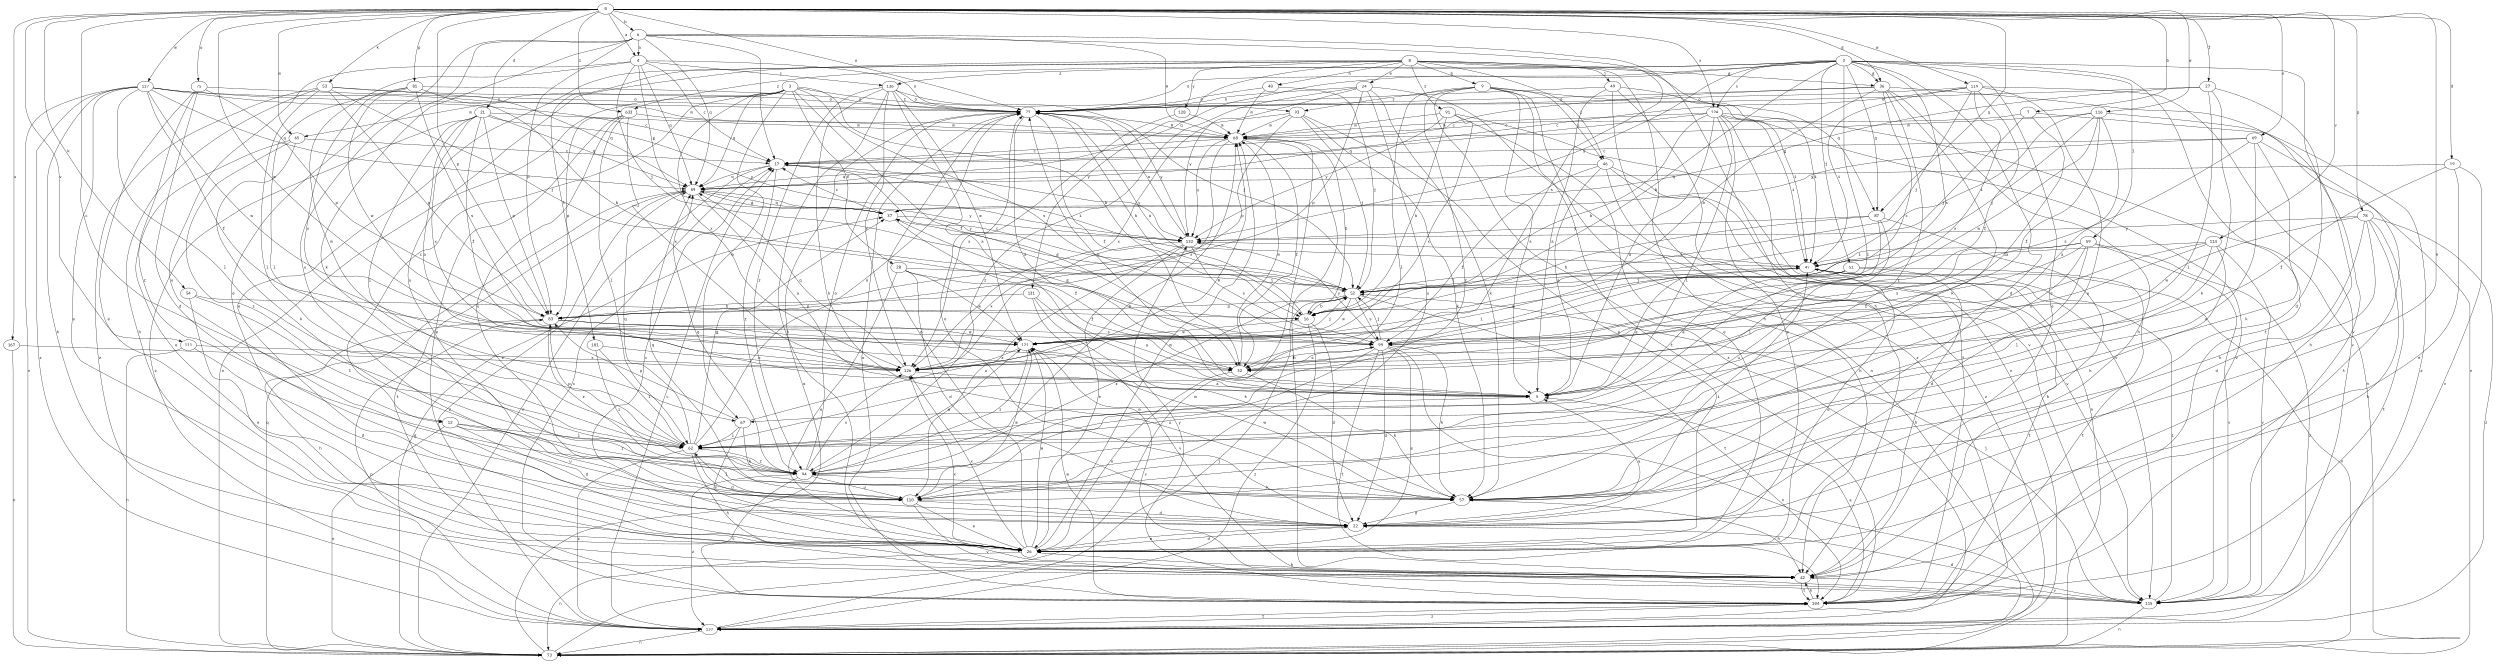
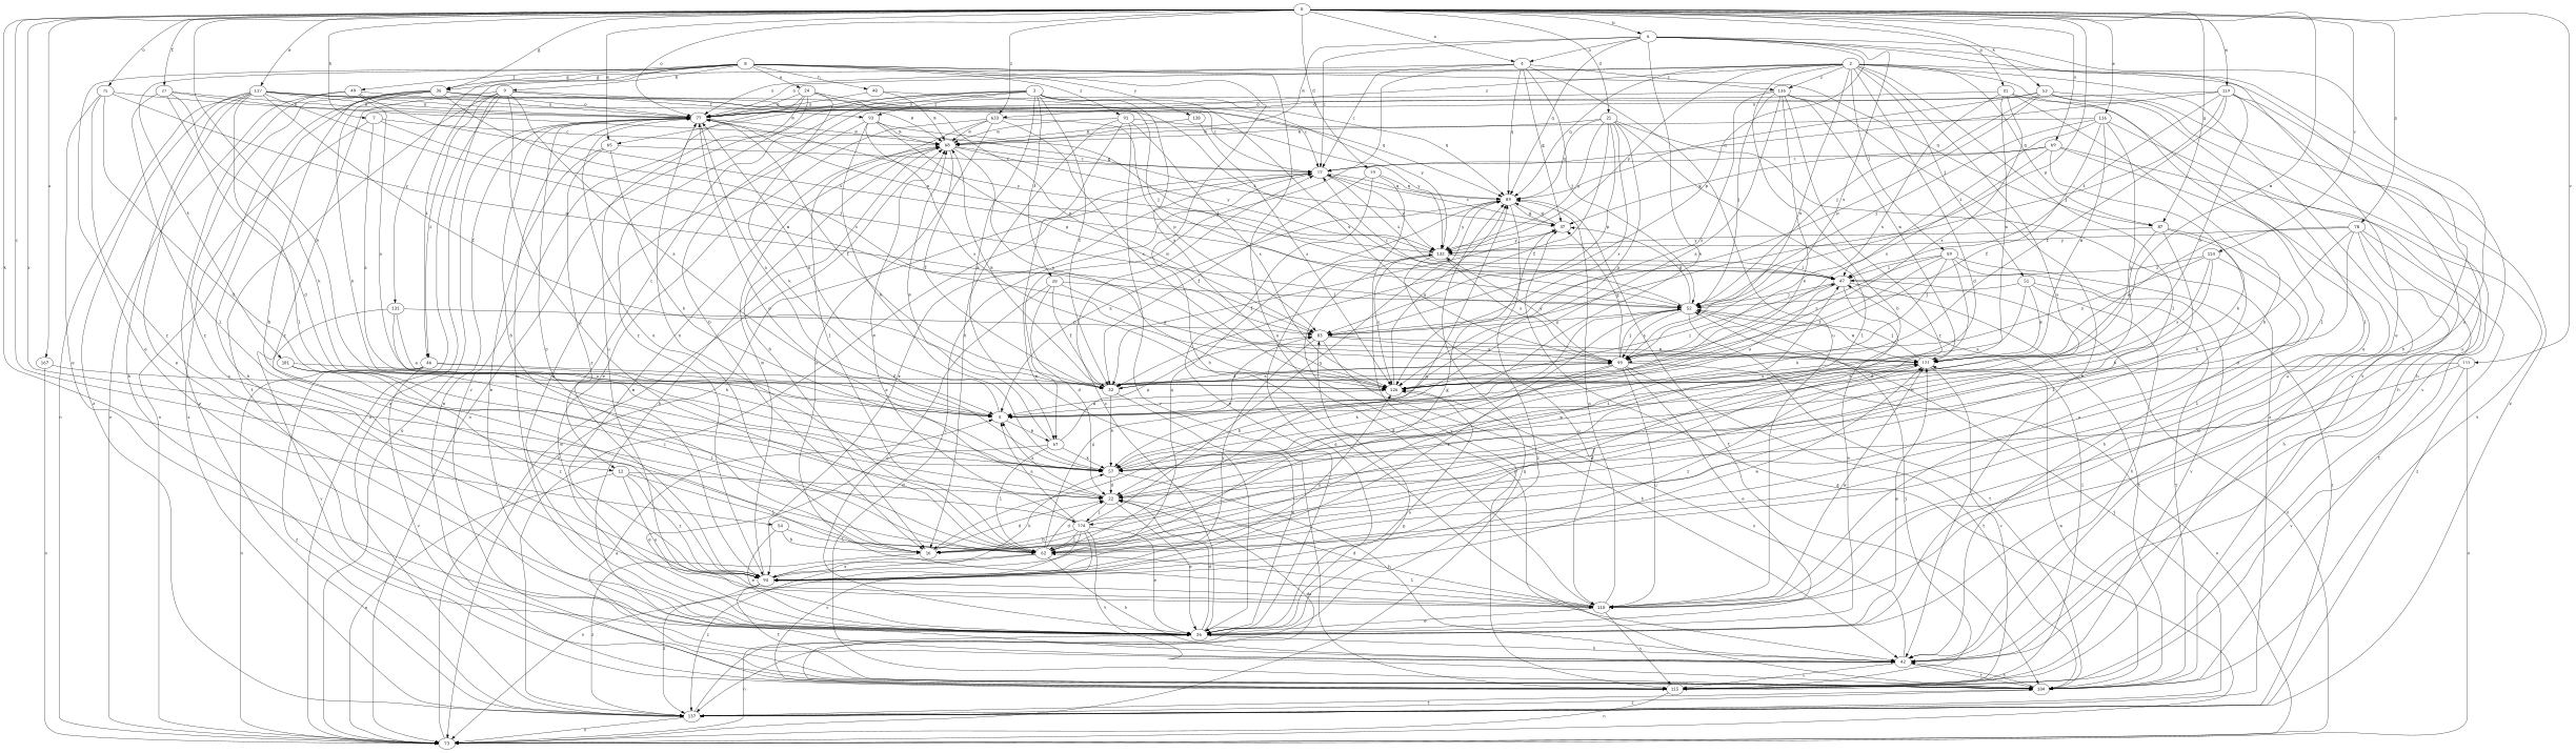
  strict digraph {
    fontname="IBM Plex Mono"
    node [fontname="IBM Plex Mono"]
    edge [fontname="IBM Plex Mono"]
    0
    4
    6
    7
    12
    19
    21
    27
    36
    53
    54
    57
    65
    69
    75
    77
    78
    81
    83
    87
    n21 [label=167]
    111
    114
    116
    117
    119
    121
    124
    n29 [label=633]
    110
    89
    136
    67
    17
    37
    52
    26
    42
    99
    68
    5
    137
    22
    62
    73
    94
    115
    32
    132
    126
    n51 [label=16]
    104
    47
    n54 [label=8]
    9
    24
    40
    46
    49
    91
    101
    128
    131
    93
    2
    51
    59
    3
    28
    0 -> 4 [label=a]
    0 -> 6 [label=b]
    0 -> 7 [label=b]
    0 -> 12 [label=c]
    0 -> 19 [label=d]
    0 -> 21 [label=d]
    0 -> 27 [label=f]
    0 -> 36 [label=g]
    0 -> 53 [label=k]
    0 -> 54 [label=k]
    0 -> 57 [label=k]
    0 -> 65 [label=m]
    0 -> 69 [label=n]
    0 -> 75 [label=o]
    0 -> 77 [label=o]
    0 -> 78 [label=p]
    0 -> 81 [label=p]
    0 -> 83 [label=p]
    0 -> 87 [label=q]
    0 -> n21 [label=u]
    0 -> 111 [label=v]
    0 -> 114 [label=v]
    0 -> 116 [label=w]
    0 -> 117 [label=w]
    0 -> 119 [label=w]
    0 -> 121 [label=w]
    0 -> 124 [label=x]
    0 -> n29 [label=z]
    4 -> 77 [label=o]
    4 -> 110 [label=u]
    4 -> 89 [label=q]
    4 -> 136 [label=z]
    4 -> 67 [label=m]
    4 -> 17 [label=c]
    4 -> 37 [label=g]
    4 -> 52 [label=j]
    6 -> 4 [label=a]
    6 -> 57 [label=k]
    6 -> 83 [label=p]
    6 -> 110 [label=u]
    6 -> 89 [label=q]
    6 -> 17 [label=c]
    6 -> 26 [label=e]
    6 -> 42 [label=h]
    6 -> 99 [label=s]
    6 -> 68 [label=m]
    7 -> 52 [label=j]
    7 -> 68 [label=c]
    7 -> 5 [label=a]
    7 -> 137 [label=z]
    12 -> 110 [label=u]
    12 -> 22 [label=d]
    12 -> 62 [label=l]
    12 -> 73 [label=n]
    12 -> 94 [label=r]
    19 -> 89 [label=q]
    19 -> 26 [label=e]
    19 -> 115 [label=v]
    19 -> 32 [label=f]
    21 -> 83 [label=p]
    21 -> 89 [label=q]
    21 -> 68 [label=m]
    21 -> 5 [label=a]
    21 -> 137 [label=z]
    21 -> 62 [label=l]
    21 -> 32 [label=f]
    21 -> 132 [label=y]
    21 -> 126 [label=x]
    27 -> 57 [label=k]
    27 -> 77 [label=o]
    27 -> 37 [label=g]
    27 -> 22 [label=d]
    27 -> 62 [label=l]
    36 -> 57 [label=k]
    36 -> 77 [label=o]
    36 -> 17 [label=c]
    36 -> 42 [label=h]
    36 -> 99 [label=c]
    36 -> 73 [label=n]
    36 -> 94 [label=r]
    36 -> n51 [label=b]
    53 -> 77 [label=o]
    53 -> 83 [label=p]
    53 -> 89 [label=q]
    53 -> 52 [label=j]
    53 -> 42 [label=h]
    53 -> 137 [label=z]
    53 -> 62 [label=l]
    54 -> 26 [label=e]
    54 -> 62 [label=l]
    54 -> n51 [label=b]
    57 -> 121 [label=w]
    57 -> 42 [label=h]
    57 -> 22 [label=d]
    65 -> 57 [label=k]
    65 -> 17 [label=c]
    65 -> 26 [label=e]
    65 -> 94 [label=r]
    69 -> 57 [label=k]
    69 -> 110 [label=u]
    69 -> 17 [label=c]
    69 -> 37 [label=g]
    69 -> 99 [label=s]
    69 -> 104 [label=t]
    75 -> 77 [label=o]
    75 -> 83 [label=p]
    75 -> 26 [label=e]
    75 -> 22 [label=d]
    75 -> 94 [label=r]
    77 -> 68 [label=m]
    77 -> 5 [label=a]
    77 -> 32 [label=f]
    77 -> 132 [label=y]
    77 -> n51 [label=b]
    78 -> 57 [label=k]
    78 -> 121 [label=w]
    78 -> 42 [label=h]
    78 -> 137 [label=z]
    78 -> 22 [label=d]
    78 -> 132 [label=y]
    78 -> 104 [label=t]
    81 -> 77 [label=o]
    81 -> 121 [label=w]
    81 -> 99 [label=s]
    81 -> 62 [label=l]
    81 -> 126 [label=x]
    81 -> n51 [label=b]
    83 -> 121 [label=w]
    83 -> 42 [label=h]
    83 -> 99 [label=s]
    83 -> 94 [label=r]
    87 -> 110 [label=u]
    87 -> 42 [label=h]
    87 -> 62 [label=l]
    87 -> 132 [label=y]
    87 -> n51 [label=b]
    n21 -> 73 [label=n]
    n21 -> 126 [label=x]
    111 -> 22 [label=d]
    111 -> 73 [label=n]
-   114 -> 115 [label=v]
+   111 -> 115 [label=v]
    111 -> 126 [label=x]
    114 -> 57 [label=k]
    114 -> 99 [label=s]
    114 -> 62 [label=l]
    114 -> 126 [label=x]
    114 -> 47 [label=i]
    116 -> 121 [label=w]
    116 -> 52 [label=j]
    116 -> 42 [label=h]
    116 -> 68 [label=m]
    116 -> 5 [label=a]
    116 -> 32 [label=f]
    116 -> 47 [label=i]
    117 -> 77 [label=o]
    117 -> 121 [label=w]
    117 -> 89 [label=q]
    117 -> 17 [label=c]
    117 -> 26 [label=e]
    117 -> 42 [label=h]
    117 -> 68 [label=m]
    117 -> 137 [label=z]
    117 -> 62 [label=l]
    117 -> 73 [label=n]
    117 -> 32 [label=f]
    119 -> 77 [label=o]
    119 -> 110 [label=u]
    119 -> 17 [label=c]
    119 -> 52 [label=j]
    119 -> 115 [label=v]
    119 -> 32 [label=f]
    119 -> 126 [label=x]
    119 -> 47 [label=i]
    121 -> 52 [label=j]
    121 -> 94 [label=r]
    121 -> 115 [label=v]
    121 -> 126 [label=x]
    124 -> 89 [label=q]
    124 -> 26 [label=e]
    124 -> 68 [label=m]
    124 -> 5 [label=a]
    124 -> 62 [label=l]
    124 -> 73 [label=n]
    124 -> 115 [label=v]
    124 -> n51 [label=b]
    124 -> 104 [label=t]
    124 -> 47 [label=i]
    n29 -> 83 [label=p]
    n29 -> 110 [label=u]
    n29 -> 26 [label=e]
    n29 -> 68 [label=m]
    n29 -> 62 [label=l]
    n29 -> 126 [label=x]
    110 -> 121 [label=w]
    110 -> 89 [label=q]
    110 -> 26 [label=e]
    110 -> 22 [label=d]
    110 -> 62 [label=l]
    110 -> 115 [label=v]
    89 -> 37 [label=g]
    89 -> 5 [label=a]
    89 -> 137 [label=z]
    89 -> 132 [label=y]
    89 -> 104 [label=t]
    136 -> 57 [label=k]
    136 -> 77 [label=o]
    136 -> 121 [label=w]
    136 -> 52 [label=j]
    136 -> 42 [label=h]
    136 -> 5 [label=a]
    136 -> 94 [label=r]
    136 -> 126 [label=x]
    67 -> 57 [label=k]
    67 -> 83 [label=p]
    67 -> 26 [label=e]
    67 -> 68 [label=m]
    67 -> 62 [label=l]
    17 -> 89 [label=q]
    17 -> 73 [label=n]
    17 -> 94 [label=r]
    17 -> 132 [label=y]
    17 -> 47 [label=i]
    37 -> 89 [label=q]
    37 -> 17 [label=c]
    37 -> 32 [label=f]
    37 -> 132 [label=y]
    52 -> 83 [label=p]
    52 -> 121 [label=w]
    52 -> 17 [label=c]
    52 -> 37 [label=g]
    52 -> 99 [label=s]
    52 -> 94 [label=r]
    52 -> n51 [label=b]
    52 -> 104 [label=t]
    26 -> 77 [label=o]
    26 -> 121 [label=w]
    26 -> 17 [label=c]
    26 -> 42 [label=h]
    26 -> 68 [label=m]
    26 -> 22 [label=d]
    26 -> 73 [label=n]
    26 -> 126 [label=x]
    42 -> 115 [label=v]
    42 -> 126 [label=x]
    42 -> 104 [label=t]
    99 -> 57 [label=k]
    99 -> 110 [label=u]
    99 -> 37 [label=g]
    99 -> 52 [label=j]
    99 -> 26 [label=e]
    99 -> 22 [label=d]
    99 -> 73 [label=n]
    99 -> 32 [label=f]
    99 -> 132 [label=y]
    99 -> 104 [label=t]
    68 -> 17 [label=c]
    68 -> 42 [label=h]
    68 -> 32 [label=f]
    68 -> 132 [label=y]
    68 -> 126 [label=x]
    68 -> n51 [label=b]
    5 -> 77 [label=o]
    5 -> 67 [label=m]
    137 -> 83 [label=p]
    137 -> 17 [label=c]
    137 -> 52 [label=j]
    137 -> 73 [label=n]
    137 -> 104 [label=t]
    22 -> 77 [label=o]
    22 -> 26 [label=e]
    22 -> 5 [label=a]
-   22 -> 47 [label=i]
+   22 -> 124 [label=i]
    62 -> 77 [label=o]
    62 -> 83 [label=p]
    62 -> 89 [label=q]
    62 -> 37 [label=g]
    62 -> 42 [label=h]
    62 -> 137 [label=z]
    62 -> 22 [label=d]
    62 -> 94 [label=r]
    73 -> 77 [label=o]
    73 -> 89 [label=q]
    73 -> 37 [label=g]
    73 -> 68 [label=m]
    94 -> 57 [label=k]
    94 -> 77 [label=o]
    94 -> 121 [label=w]
    94 -> 110 [label=u]
    94 -> 89 [label=q]
    94 -> 68 [label=m]
    94 -> 137 [label=z]
    94 -> 126 [label=x]
    94 -> 104 [label=t]
    115 -> 52 [label=j]
    115 -> 22 [label=d]
    115 -> 73 [label=n]
    115 -> 47 [label=i]
    32 -> 57 [label=k]
    32 -> 26 [label=e]
    32 -> 99 [label=s]
    32 -> 68 [label=m]
    132 -> 77 [label=o]
    132 -> 110 [label=u]
    132 -> 26 [label=e]
    132 -> 99 [label=s]
    132 -> 126 [label=x]
    132 -> 47 [label=i]
    126 -> 89 [label=q]
    126 -> 5 [label=a]
    126 -> 47 [label=i]
    n51 -> 77 [label=o]
    n51 -> 121 [label=w]
    n51 -> 137 [label=z]
    n51 -> 22 [label=d]
    104 -> 77 [label=o]
    104 -> 121 [label=w]
    104 -> 17 [label=c]
    104 -> 42 [label=h]
    104 -> 5 [label=a]
    104 -> 137 [label=z]
    104 -> 132 [label=y]
    47 -> 52 [label=j]
    47 -> 26 [label=e]
    47 -> 5 [label=a]
    47 -> 73 [label=n]
    47 -> 104 [label=t]
    n54 -> 36 [label=g]
    n54 -> 87 [label=q]
    n54 -> 110 [label=u]
    n54 -> 26 [label=e]
    n54 -> 42 [label=h]
    n54 -> 9 [label=b]
    n54 -> 24 [label=e]
    n54 -> 40 [label=h]
    n54 -> 46 [label=i]
    n54 -> 49 [label=j]
    n54 -> 91 [label=r]
    n54 -> 101 [label=t]
    n54 -> 128 [label=y]
    n54 -> 131 [label=y]
    9 -> 5 [label=a]
    9 -> 137 [label=z]
    9 -> 62 [label=l]
    9 -> 73 [label=n]
    9 -> 94 [label=r]
    9 -> 104 [label=t]
    9 -> 47 [label=i]
    9 -> 46 [label=i]
    9 -> 93 [label=r]
    24 -> 57 [label=k]
    24 -> 77 [label=o]
    24 -> 83 [label=p]
    24 -> 110 [label=u]
    24 -> 94 [label=r]
    24 -> 115 [label=v]
    24 -> 132 [label=y]
    40 -> 77 [label=o]
    40 -> 52 [label=j]
    40 -> 68 [label=m]
-   46 -> 89 [label=q]
    46 -> 5 [label=a]
    46 -> 137 [label=z]
    46 -> 73 [label=n]
    46 -> 115 [label=v]
    46 -> 32 [label=f]
    49 -> 77 [label=o]
    49 -> 5 [label=a]
    49 -> 137 [label=z]
    49 -> 73 [label=n]
    49 -> 47 [label=i]
    91 -> 26 [label=e]
    91 -> 68 [label=m]
    91 -> 115 [label=v]
    91 -> 132 [label=y]
    91 -> 126 [label=x]
    91 -> n51 [label=b]
    101 -> 62 [label=l]
    101 -> 94 [label=r]
    101 -> 126 [label=x]
    128 -> 68 [label=m]
    128 -> 126 [label=x]
    131 -> 57 [label=k]
    131 -> 83 [label=p]
    131 -> 5 [label=a]
    131 -> 115 [label=v]
    93 -> 57 [label=k]
    93 -> 83 [label=p]
    93 -> 52 [label=j]
    93 -> 26 [label=e]
    93 -> 68 [label=m]
    93 -> 126 [label=x]
    2 -> 36 [label=g]
    2 -> 77 [label=o]
    2 -> 87 [label=q]
    2 -> 124 [label=x]
    2 -> n29 [label=z]
    2 -> 89 [label=q]
    2 -> 136 [label=z]
    2 -> 26 [label=e]
    2 -> 99 [label=s]
    2 -> 22 [label=d]
    2 -> 62 [label=l]
    2 -> 115 [label=v]
    2 -> 132 [label=y]
    2 -> n51 [label=b]
    2 -> 104 [label=t]
    2 -> 51 [label=j]
    2 -> 59 [label=l]
    51 -> 121 [label=w]
    51 -> 52 [label=j]
    51 -> 42 [label=h]
    51 -> 5 [label=a]
    51 -> 104 [label=t]
    59 -> 57 [label=k]
    59 -> 99 [label=s]
    59 -> 137 [label=z]
    59 -> 22 [label=d]
    59 -> 115 [label=v]
    59 -> 32 [label=f]
    59 -> 47 [label=i]
    3 -> 12 [label=c]
    3 -> 65 [label=m]
    3 -> 89 [label=q]
    3 -> 67 [label=m]
    3 -> 99 [label=s]
    3 -> 73 [label=n]
    3 -> 32 [label=f]
    3 -> 126 [label=x]
    3 -> n51 [label=b]
    3 -> 93 [label=r]
    3 -> 28 [label=f]
    28 -> 121 [label=w]
    28 -> 52 [label=j]
    28 -> 26 [label=e]
    28 -> 22 [label=d]
    28 -> 32 [label=f]
  }
